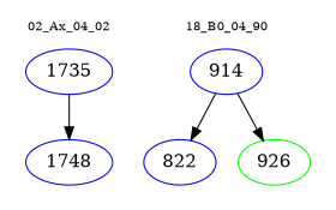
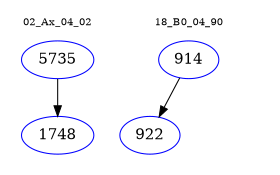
  digraph {
    node [color=blue]
    edge [color=black]
-   n1 [label=1735]
+   n1 [label=5735]
    n2 [label=1748]
    n3 [label=914]
-   n4 [label=822]
-   n5 [color=green label=926]
+   n4 [label=922]
    subgraph cluster_1 {
      color=white
      fontsize=10
      label="02_Ax_04_02"
      n1
      n2
    }
    subgraph cluster_2 {
      color=white
      fontsize=10
      label="18_B0_04_90"
      n3
      n4
-     n5
    }
    n1 -> n2
    n3 -> n4
-   n3 -> n5
  }
